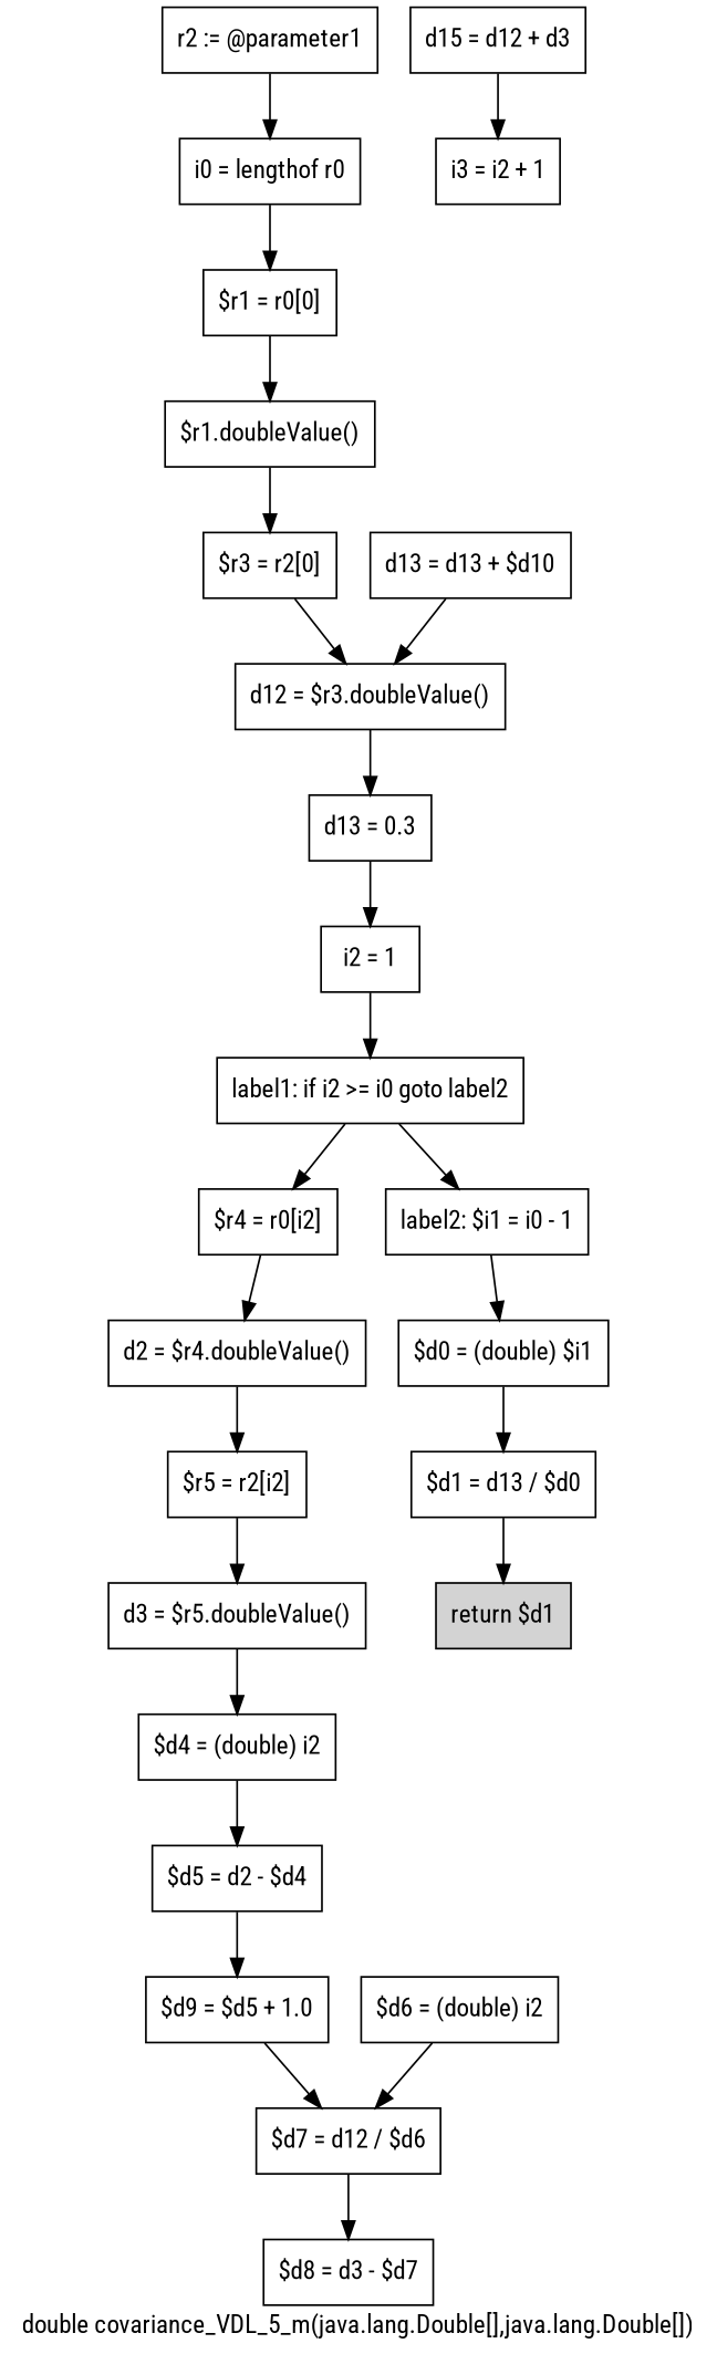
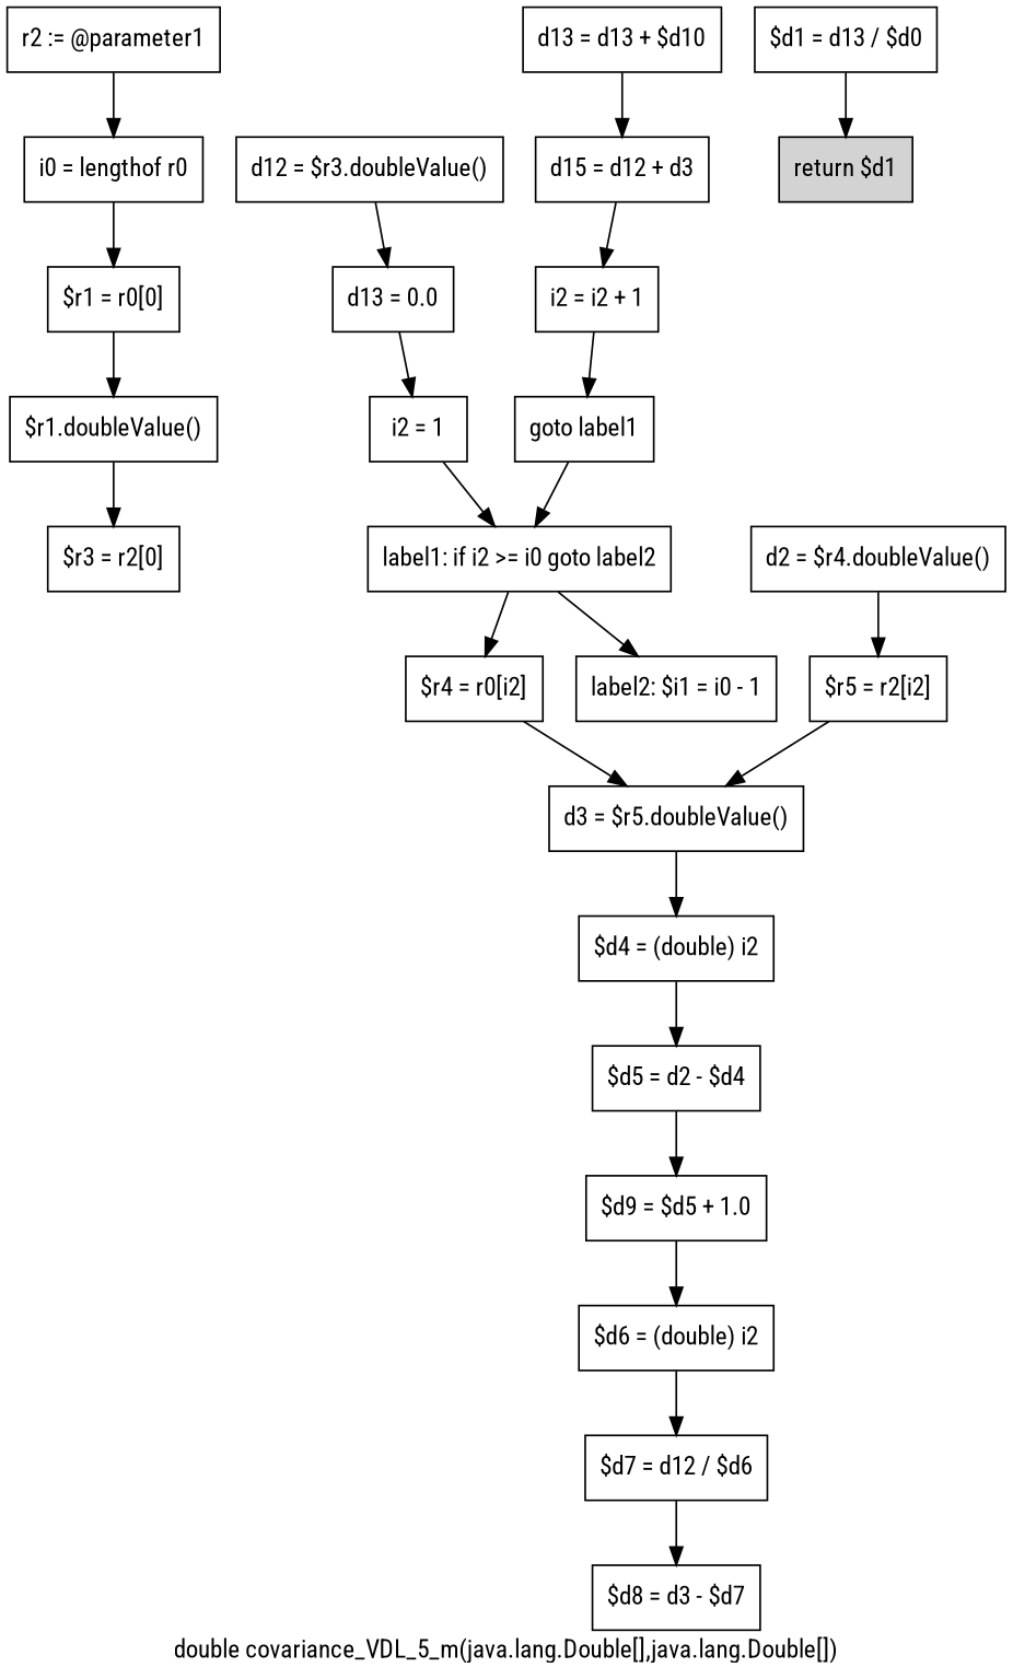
  digraph {
    fontname="Roboto Condensed"
    label="double covariance_VDL_5_m(java.lang.Double[],java.lang.Double[])"
    node [fontname="Roboto Condensed" shape=box]
    edge [fontname="Roboto Condensed"]
    n1 [label="r2 := @parameter1"]
    n2 [label="i0 = lengthof r0"]
    n3 [label="$r1 = r0[0]"]
    n4 [label="$r1.doubleValue()"]
    n5 [label="$r3 = r2[0]"]
    n6 [label="d12 = $r3.doubleValue()"]
-   n7 [label="d13 = 0.3"]
+   n7 [label="d13 = 0.0"]
    n8 [label="i2 = 1"]
    n9 [label="label1: if i2 >= i0 goto label2"]
    n10 [label="$r4 = r0[i2]"]
    n11 [label="label2: $i1 = i0 - 1"]
    n12 [label="d2 = $r4.doubleValue()"]
-   n13 [label="$d0 = (double) $i1"]
    n14 [label="$r5 = r2[i2]"]
    n15 [label="$d1 = d13 / $d0"]
    n16 [label="d3 = $r5.doubleValue()"]
    n17 [label="$d4 = (double) i2"]
    n18 [label="$d5 = d2 - $d4"]
    n19 [label="$d9 = $d5 + 1.0"]
    n20 [label="$d6 = (double) i2"]
    n21 [label="$d7 = d12 / $d6"]
    n22 [label="$d8 = d3 - $d7"]
    n23 [label="d13 = d13 + $d10"]
    n24 [label="d15 = d12 + d3"]
-   n25 [label="i3 = i2 + 1"]
+   n25 [label="i2 = i2 + 1"]
+   n26 [label="goto label1"]
    n27 [fillcolor=lightgray label="return $d1" style=filled]
    n1 -> n2
    n2 -> n3
    n3 -> n4
    n4 -> n5
-   n5 -> n6
    n6 -> n7
    n7 -> n8
    n8 -> n9
    n9 -> n10
    n9 -> n11
-   n10 -> n12
-   n11 -> n13
+   n10 -> n16
    n12 -> n14
-   n13 -> n15
    n14 -> n16
    n15 -> n27
    n16 -> n17
    n17 -> n18
    n18 -> n19
-   n19 -> n21
+   n19 -> n20
    n20 -> n21
    n21 -> n22
-   n23 -> n6
+   n23 -> n24
    n24 -> n25
+   n25 -> n26
+   n26 -> n9
  }
